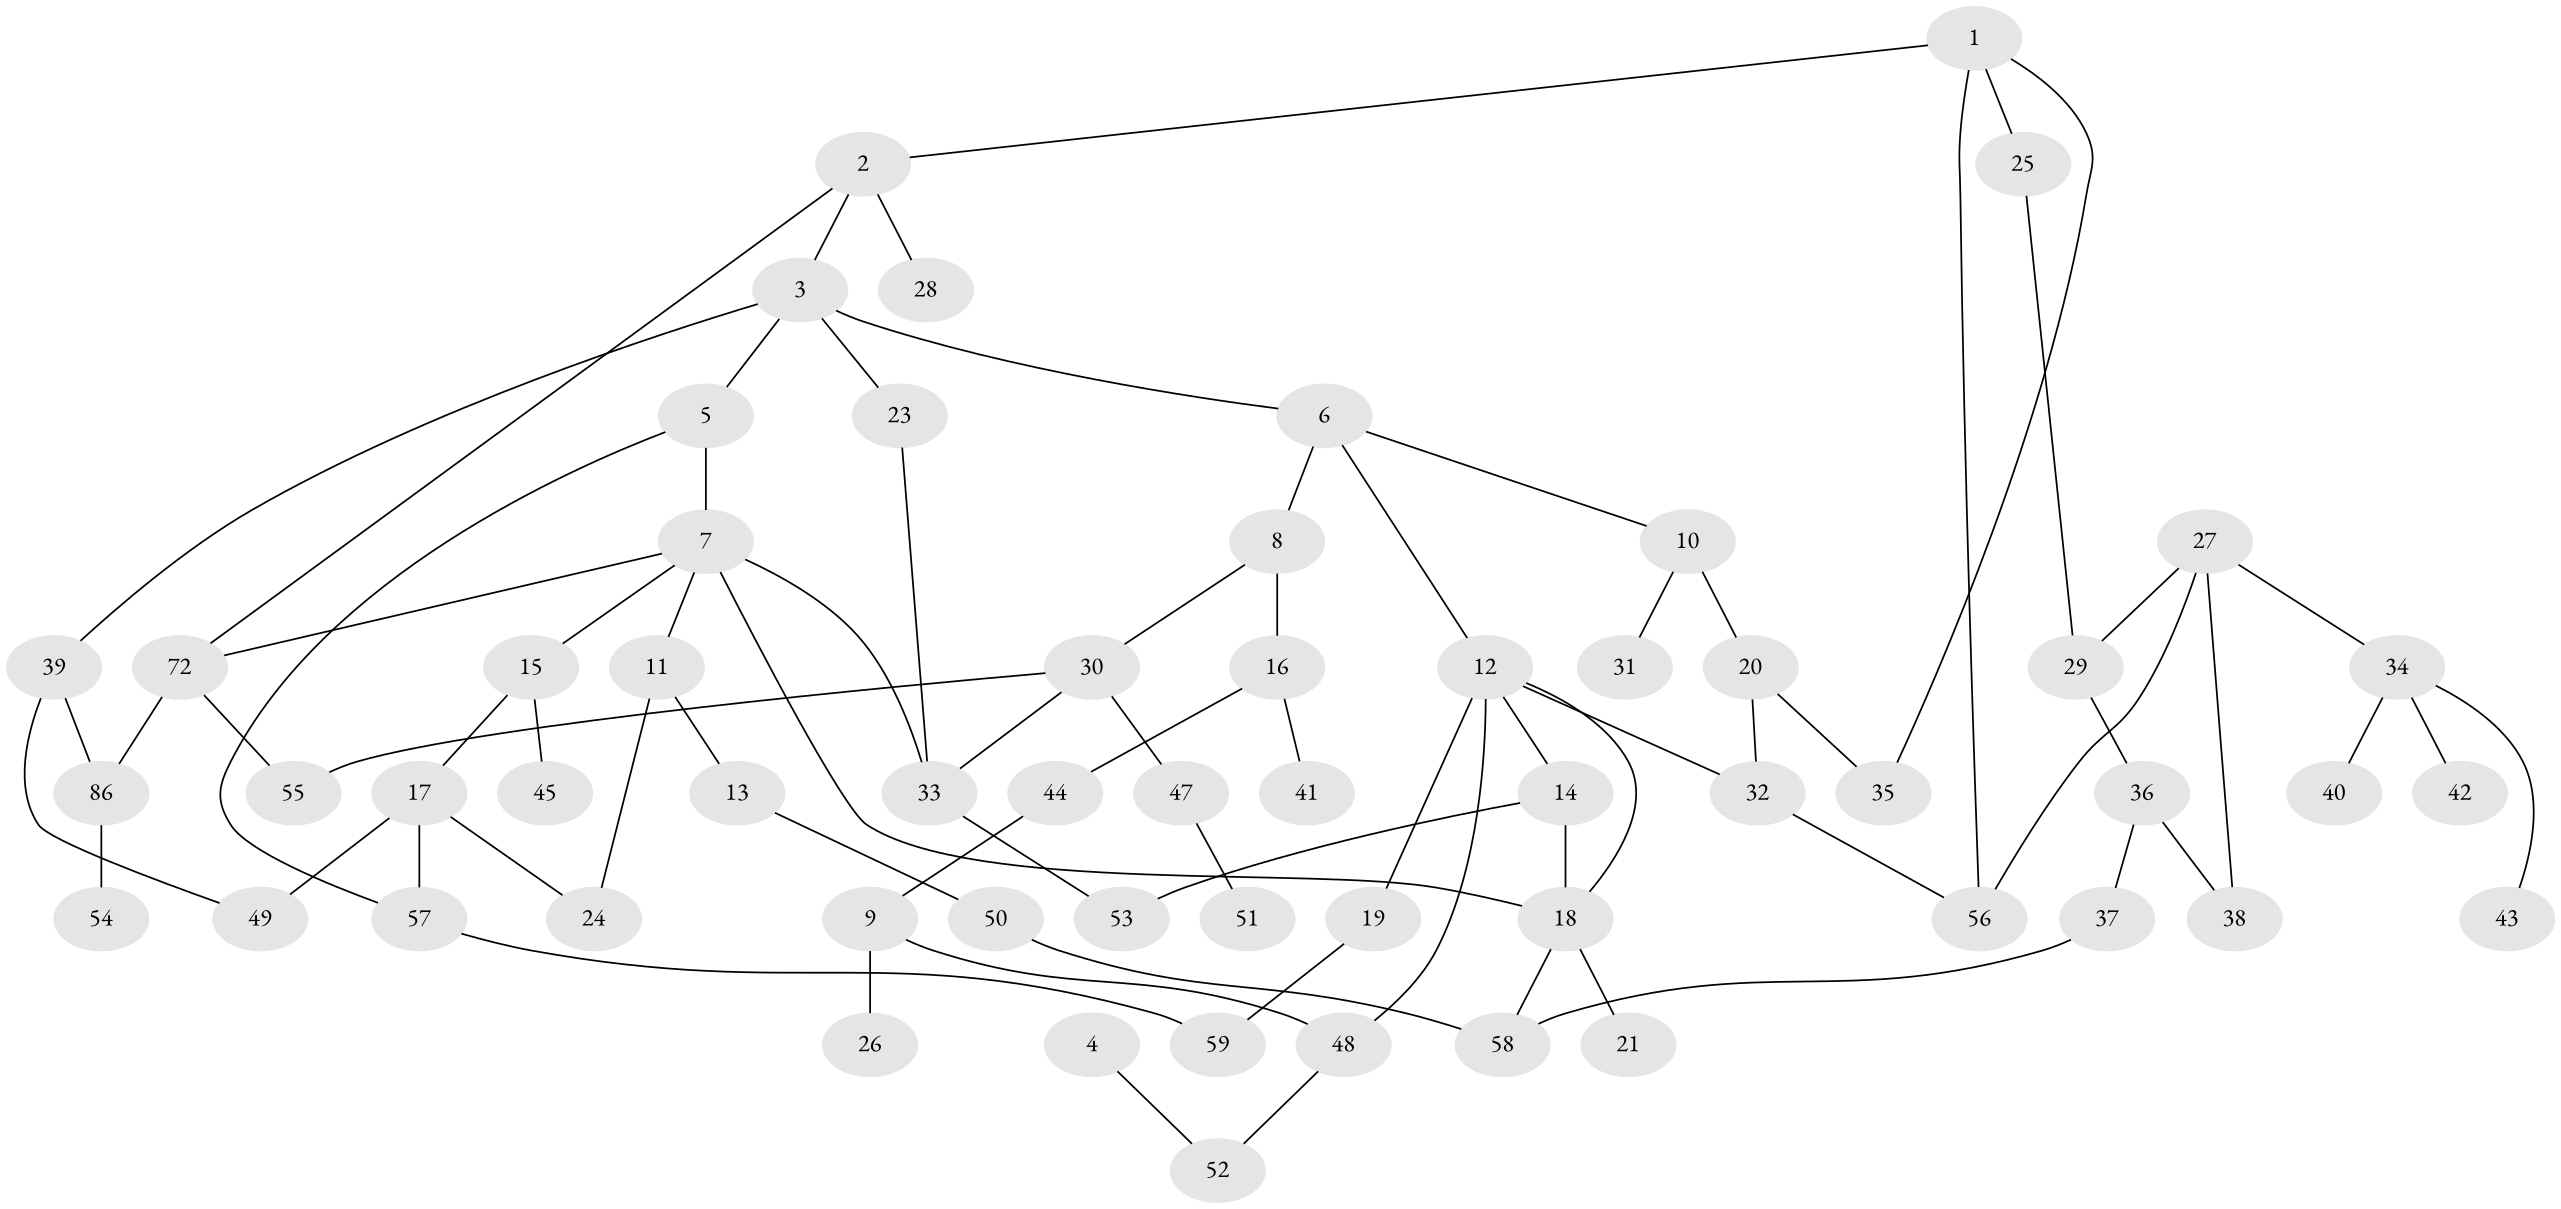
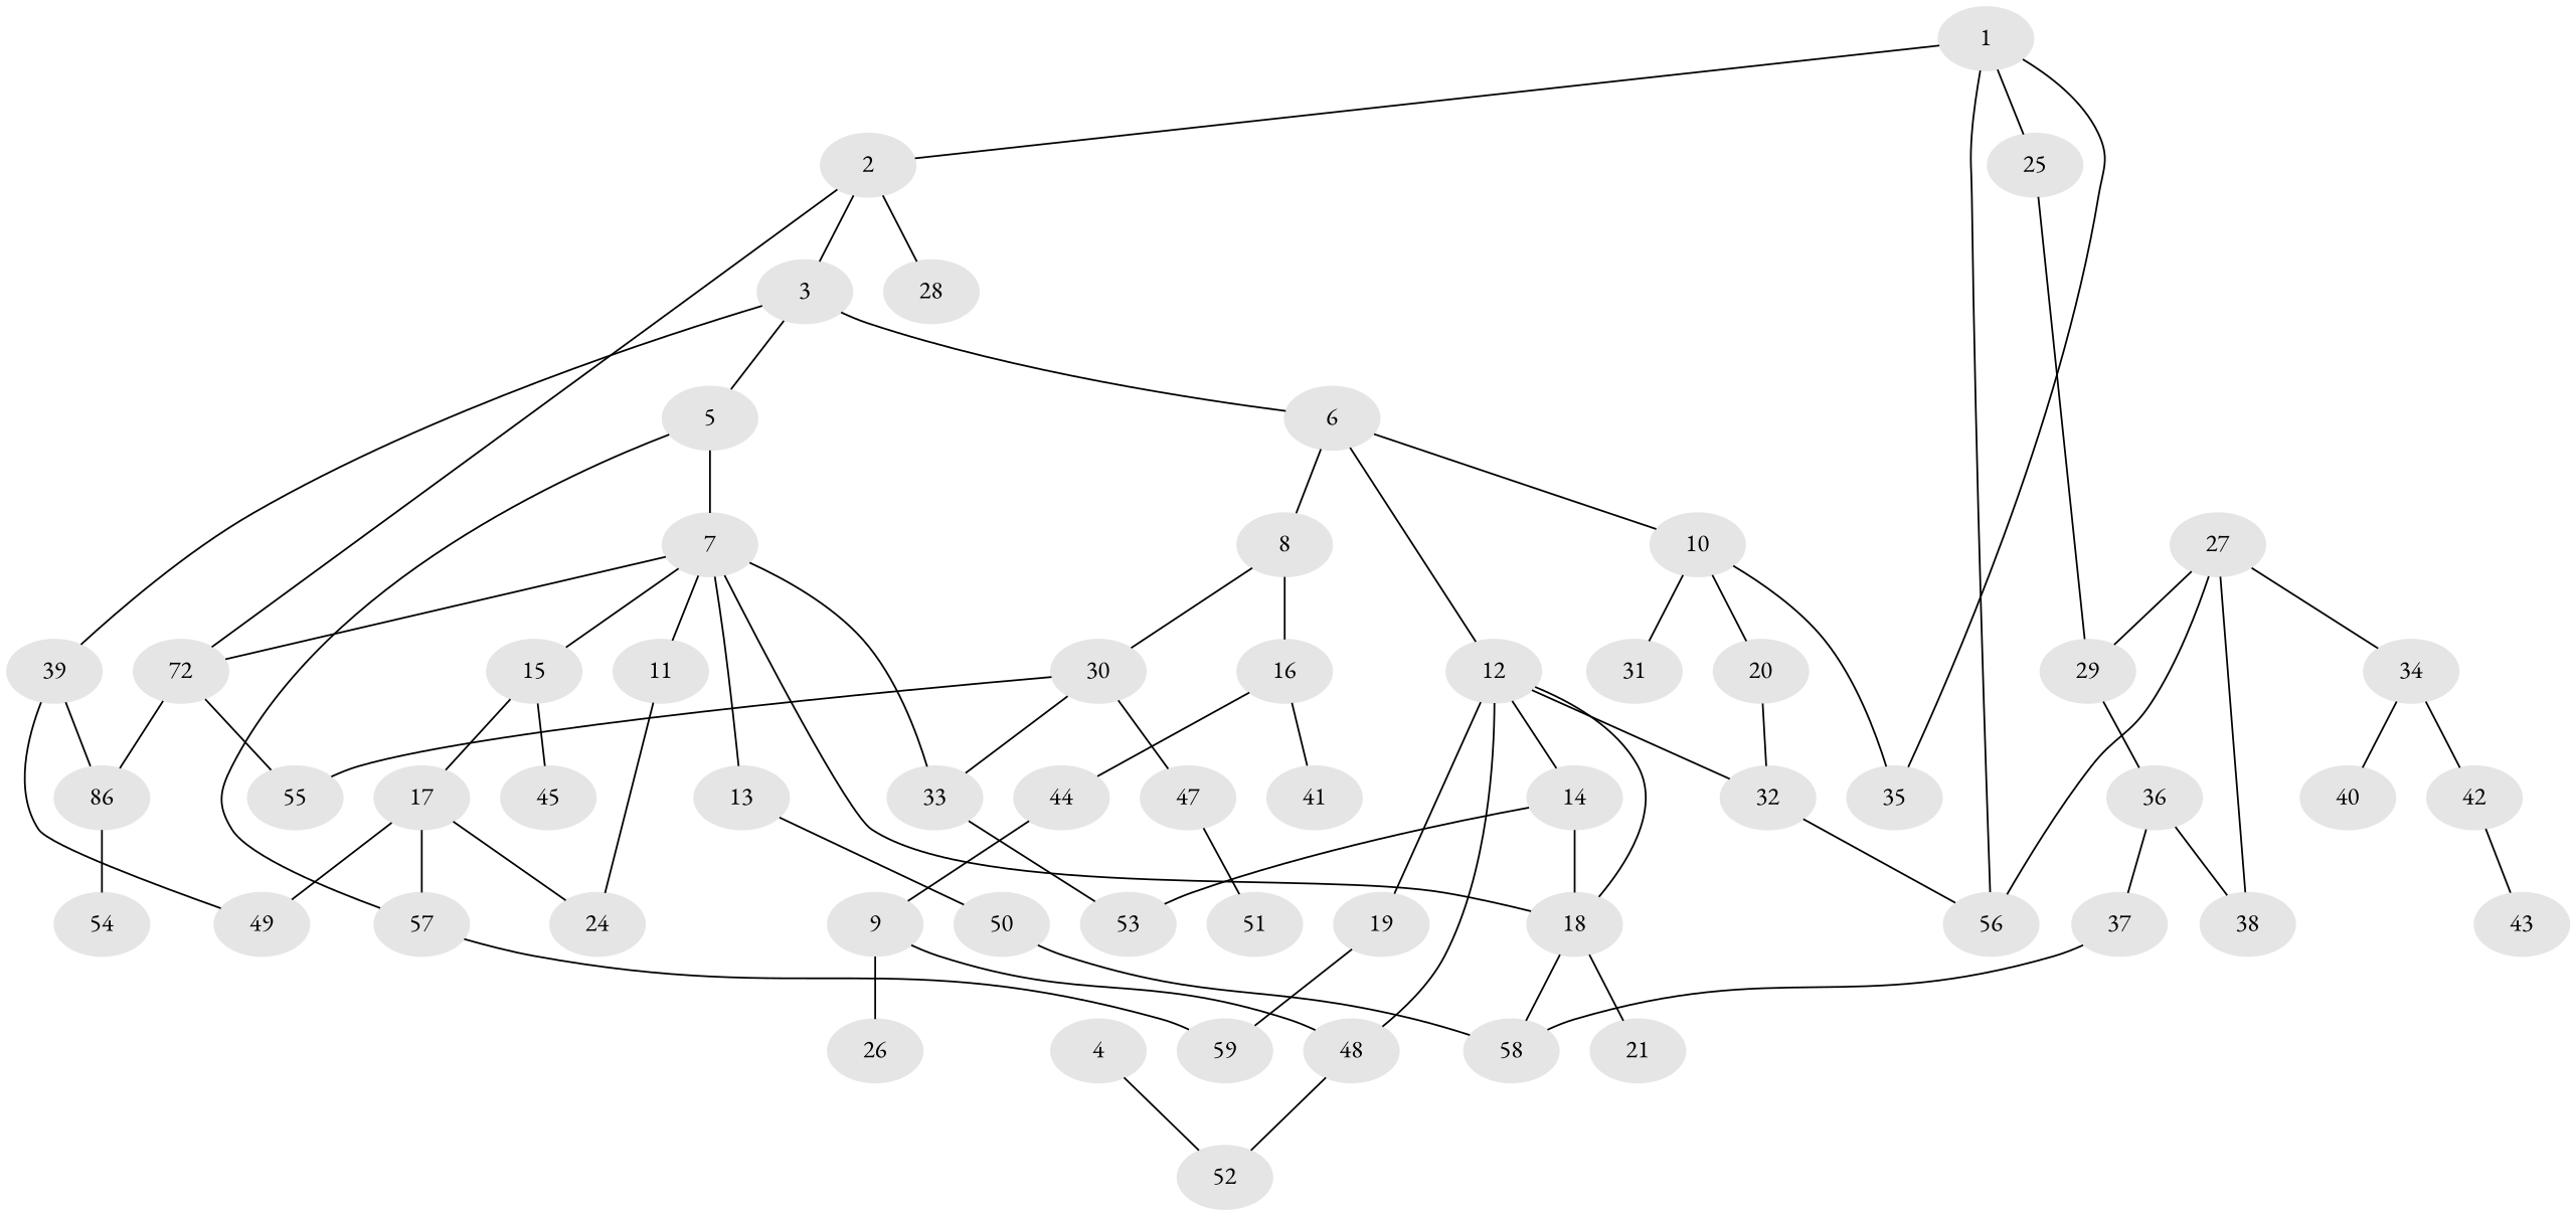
  graph {
    fontname="EB Garamond"
    node [color=gray90 fontname="EB Garamond" style=filled]
    edge [fontname="EB Garamond"]
    1
    2
    25
    35
    56
    3
    n7 [label=72]
    28
    29
    5
    6
-   23
    39
    4
    52
    n16 [label=86]
    55
    7
    57
    8
    10
    12
    33
    49
    9
    26
    48
    11
    13
    15
    18
    59
    16
    30
    20
    31
    14
    19
    32
    24
    50
    17
    45
    21
    58
    53
    41
    44
    47
    27
    34
    38
    54
    36
    40
    42
    43
    37
    51
    1 -- 2
    1 -- 25
    1 -- 35
    1 -- 56
    2 -- 3
    2 -- n7
    2 -- 28
    25 -- 29
    3 -- 5
    3 -- 6
-   3 -- 23
    3 -- 39
    n7 -- n16
    n7 -- 55
    29 -- 36
    5 -- 7
    5 -- 57
    6 -- 8
    6 -- 10
    6 -- 12
-   23 -- 33
    39 -- n16
    39 -- 49
    4 -- 52
    n16 -- 54
    7 -- n7
    7 -- 33
    7 -- 11
-   11 -- 13
+   7 -- 13
    7 -- 15
    7 -- 18
    57 -- 59
    8 -- 16
    8 -- 30
    10 -- 20
    10 -- 31
    12 -- 48
    12 -- 18
    12 -- 14
    12 -- 19
    12 -- 32
    33 -- 53
    9 -- 26
    9 -- 48
    48 -- 52
    11 -- 24
    13 -- 50
    15 -- 17
    15 -- 45
    18 -- 21
    18 -- 58
    16 -- 41
    16 -- 44
    30 -- 55
    30 -- 33
    30 -- 47
-   20 -- 35
+   10 -- 35
    20 -- 32
    14 -- 18
    14 -- 53
    19 -- 59
    32 -- 56
    50 -- 58
    17 -- 57
    17 -- 49
    17 -- 24
    44 -- 9
    47 -- 51
    27 -- 56
    27 -- 29
    27 -- 34
    27 -- 38
    34 -- 40
    34 -- 42
-   34 -- 43
+   42 -- 43
    36 -- 38
    36 -- 37
    37 -- 58
  }
